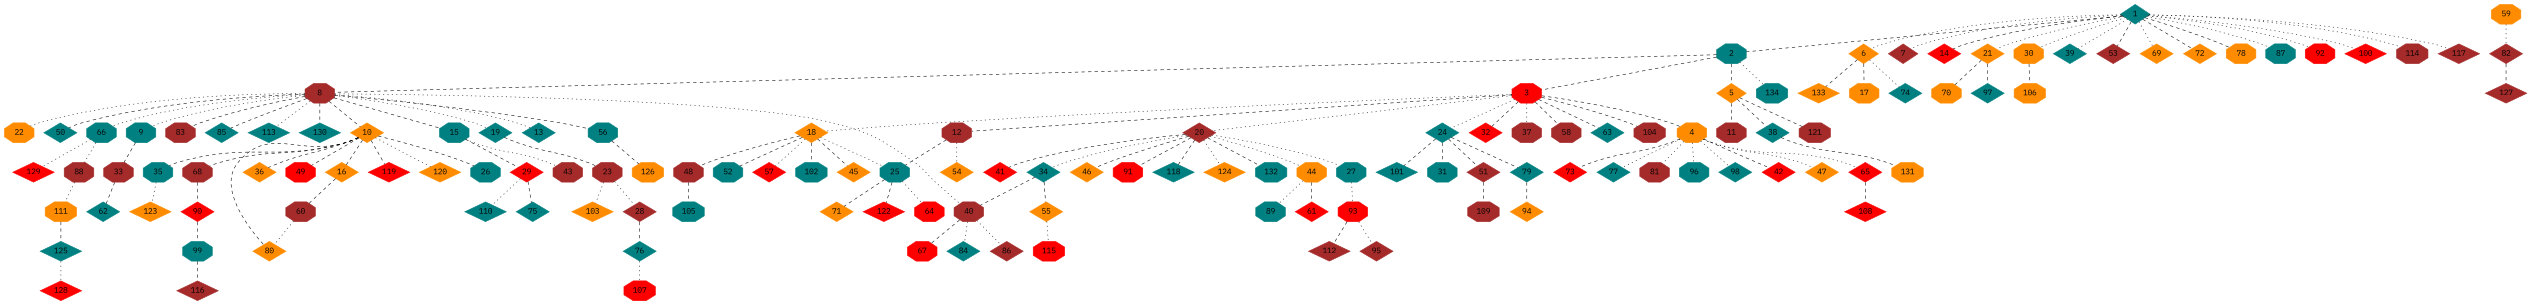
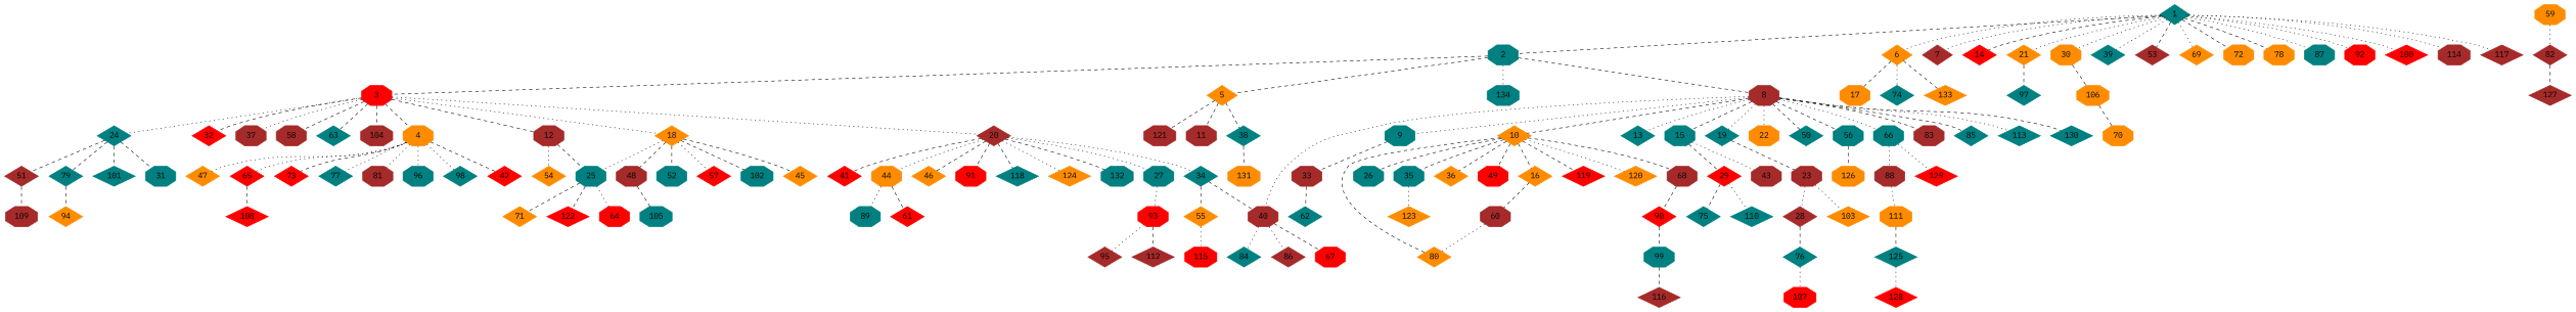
  graph {
    fontname="IBM Plex Mono"
    node [color=teal fontname="IBM Plex Mono" shape=diamond style=filled]
    edge [fontname="IBM Plex Mono" style=dashed]
    2 [shape=octagon]
    1
    6 [color=darkorange]
    7 [color=brown]
    14 [color=red]
    21 [color=darkorange]
    30 [color=darkorange shape=octagon]
    39
    53 [color=brown]
    69 [color=darkorange]
-   72 [color=darkorange]
+   72 [color=darkorange shape=octagon]
    78 [color=darkorange shape=octagon]
    87 [shape=octagon]
    92 [color=red shape=octagon]
    100 [color=red]
    114 [color=brown shape=octagon]
    117 [color=brown]
    3 [color=red shape=octagon]
    5 [color=darkorange]
    8 [color=brown shape=octagon]
    134 [shape=octagon]
    17 [color=darkorange shape=octagon]
    74
    133 [color=darkorange]
    70 [color=darkorange shape=octagon]
    97
    106 [color=darkorange shape=octagon]
    4 [color=darkorange shape=octagon]
    12 [color=brown shape=octagon]
    18 [color=darkorange]
    20 [color=brown]
    24
    32 [color=red]
    37 [color=brown shape=octagon]
    58 [color=brown shape=octagon]
    63
    104 [color=brown shape=octagon]
    11 [color=brown shape=octagon]
    38
    121 [color=brown shape=octagon]
    9 [shape=octagon]
    10 [color=darkorange]
    13
    15 [shape=octagon]
    19
    22 [color=darkorange shape=octagon]
    40 [color=brown shape=octagon]
    50
    56 [shape=octagon]
    66 [shape=octagon]
    83 [color=brown shape=octagon]
    85
    113
    130
    42 [color=red]
    47 [color=darkorange]
    65 [color=red]
    73 [color=red]
    77
    81 [color=brown shape=octagon]
    96 [shape=octagon]
    98
    25 [shape=octagon]
    54 [color=darkorange]
    45 [color=darkorange]
    48 [color=brown shape=octagon]
    52 [shape=octagon]
    57 [color=red]
    102 [shape=octagon]
    27 [shape=octagon]
    34
    41 [color=red]
    44 [color=darkorange shape=octagon]
    46 [color=darkorange]
    91 [color=red shape=octagon]
    118
    124 [color=darkorange]
    132 [shape=octagon]
    31 [shape=octagon]
    51 [color=brown]
    79
    101
    108 [color=red]
    131 [color=darkorange shape=octagon]
    33 [color=brown shape=octagon]
    16 [color=darkorange]
    26 [shape=octagon]
    35 [shape=octagon]
    36 [color=darkorange]
    49 [color=red shape=octagon]
    68 [color=brown shape=octagon]
    119 [color=red]
    120 [color=darkorange]
    80 [color=darkorange]
    29 [color=red]
    43 [color=brown shape=octagon]
    23 [color=brown shape=octagon]
    67 [color=red shape=octagon]
    84
    86 [color=brown]
    126 [color=darkorange shape=octagon]
    88 [color=brown shape=octagon]
    129 [color=red]
    62
    60 [color=brown shape=octagon]
    123 [color=darkorange]
    59 [color=darkorange shape=octagon]
    82 [color=brown]
    90 [color=red]
    64 [color=red shape=octagon]
    71 [color=darkorange]
    122 [color=red]
    75
    110
    105 [shape=octagon]
    28 [color=brown]
    103 [color=darkorange]
    93 [color=red shape=octagon]
    55 [color=darkorange]
    61 [color=red]
    89 [shape=octagon]
    76
    109 [color=brown shape=octagon]
    94 [color=darkorange]
    95 [color=brown]
    112 [color=brown]
    107 [color=red shape=octagon]
    115 [color=red shape=octagon]
    127 [color=brown]
    111 [color=darkorange shape=octagon]
    99 [shape=octagon]
    125
    116 [color=brown]
    128 [color=red]
    2 -- 3
    2 -- 5
    2 -- 8
    2 -- 134 [style=dotted]
    1 -- 2
    1 -- 6 [style=dotted]
    1 -- 7 [style=dotted]
    1 -- 14
    1 -- 21 [style=dotted]
    1 -- 30 [style=dotted]
    1 -- 39 [style=dotted]
    1 -- 53
    1 -- 69 [style=dotted]
    1 -- 72
    1 -- 78
    1 -- 87 [style=dotted]
    1 -- 92 [style=dotted]
    1 -- 100 [style=dotted]
    1 -- 114 [style=dotted]
    1 -- 117 [style=dotted]
    6 -- 17
    6 -- 74 [style=dotted]
    6 -- 133
-   21 -- 70
+   106 -- 70
    21 -- 97
    30 -- 106
    3 -- 4
    3 -- 12
    3 -- 18 [style=dotted]
    3 -- 20 [style=dotted]
    3 -- 24 [style=dotted]
    3 -- 32
    3 -- 37 [style=dotted]
    3 -- 58
    3 -- 63
    3 -- 104
    5 -- 11
    5 -- 38
    5 -- 121
    8 -- 9 [style=dotted]
    8 -- 10
    8 -- 13 [style=dotted]
    8 -- 15
    8 -- 19 [style=dotted]
    8 -- 22 [style=dotted]
    8 -- 40 [style=dotted]
    8 -- 50
    8 -- 56
    8 -- 66 [style=dotted]
    8 -- 83
    8 -- 85
    8 -- 113 [style=dotted]
    8 -- 130
    4 -- 42
    4 -- 47 [style=dotted]
    4 -- 65 [style=dotted]
    4 -- 73
    4 -- 77 [style=dotted]
    4 -- 81 [style=dotted]
    4 -- 96 [style=dotted]
    4 -- 98 [style=dotted]
    12 -- 25
    12 -- 54 [style=dotted]
    18 -- 25 [style=dotted]
    18 -- 45
    18 -- 48
    18 -- 52
    18 -- 57 [style=dotted]
    18 -- 102
    20 -- 27 [style=dotted]
    20 -- 34 [style=dotted]
    20 -- 41
    20 -- 44 [style=dotted]
    20 -- 46
    20 -- 91
    20 -- 118
    20 -- 124 [style=dotted]
    20 -- 132
    24 -- 31
    24 -- 51
    24 -- 79
    24 -- 101
    38 -- 131
    9 -- 33
    10 -- 16
    10 -- 26
    10 -- 35
    10 -- 36
    10 -- 49
    10 -- 68
    10 -- 119
    10 -- 120 [style=dotted]
    10 -- 80
    15 -- 29
    15 -- 43 [style=dotted]
    19 -- 23
    40 -- 67
    40 -- 84 [style=dotted]
    40 -- 86 [style=dotted]
    56 -- 126
    66 -- 88 [style=dotted]
    66 -- 129 [style=dotted]
    65 -- 108
    25 -- 64 [style=dotted]
    25 -- 71
    25 -- 122
    48 -- 105
    27 -- 93 [style=dotted]
    34 -- 40
    34 -- 55
    44 -- 61
    44 -- 89 [style=dotted]
    51 -- 109
    79 -- 94
    33 -- 62
    16 -- 60
    35 -- 123 [style=dotted]
    68 -- 90
    29 -- 75
    29 -- 110 [style=dotted]
    23 -- 28 [style=dotted]
    23 -- 103 [style=dotted]
    88 -- 111 [style=dotted]
    60 -- 80 [style=dotted]
    59 -- 82 [style=dotted]
    82 -- 127
    90 -- 99
    28 -- 76
    93 -- 95 [style=dotted]
    93 -- 112
    55 -- 115 [style=dotted]
    76 -- 107 [style=dotted]
    111 -- 125
    99 -- 116
    125 -- 128 [style=dotted]
  }
